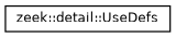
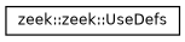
  digraph {
    rankdir=TB
-   n1 [color=black fillcolor=white fontname=Helvetica fontsize=10 height=0.2 label="zeek::detail::UseDefs" shape=record style=filled width=0.4]
+   n1 [color=black fillcolor=white fontname=Helvetica fontsize=10 height=0.2 label="zeek::zeek::UseDefs" shape=record style=filled width=0.4]
  }
